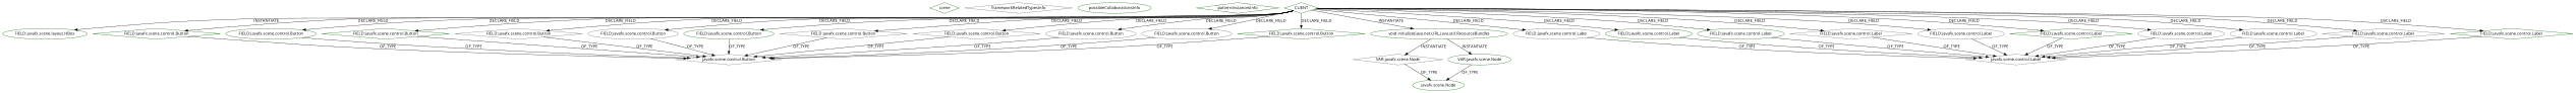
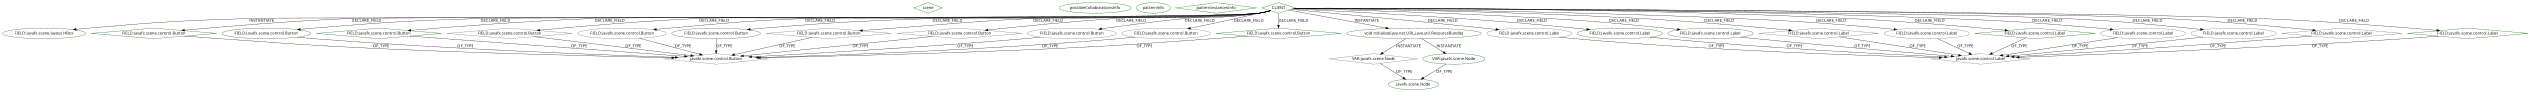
  digraph {
    fontname="Open Sans"
    node [color=darkgreen fontname="Open Sans" shape=diamond isFrameworkType=false vertexType=FIELD_DECLARATION]
    edge [fontname="Open Sans"]
    n1 [category=pattern graphId=1282 isAnonymous=false label=scene possibleRelation=false isFrameworkType="" vertexType=""]
-   frameworkRelatedTypesInfo [color=gray40 isFrameworkType="" vertexType=""]
    possibleCollaborationsInfo [shape=ellipse isFrameworkType="" vertexType=""]
+   patternInfo [frequency=2.0 patternRootClient=0 shape=ellipse isFrameworkType="" vertexType=""]
    patternInstancesInfo [0="hock323-eventManager~/hock323-eventManager/EventManager-master/src/eventManager/controller/pokerTournament/TournamentController.java~TournamentController~3009" 1="RomeoGolf-BC~/RomeoGolf-BC/BC-master/src/romeogolf/bc/MainController.java~MainController~1142" isFrameworkType="" vertexType=""]
    n6 [label="FIELD:javafx.scene.layout.HBox" shape=ellipse]
    n7 [label=CLIENT vertexType=ROOT_CLIENT_CLASS_DECLARATION]
    n8 [label="FIELD:javafx.scene.control.Button"]
    n9 [label="FIELD:javafx.scene.control.Button" shape=ellipse]
    n10 [label="FIELD:javafx.scene.control.Button"]
    n11 [color=gray40 label="FIELD:javafx.scene.control.Button"]
    n12 [color=gray40 label="FIELD:javafx.scene.control.Button" shape=ellipse]
    n13 [label="FIELD:javafx.scene.control.Button" shape=ellipse]
    n14 [color=gray40 label="FIELD:javafx.scene.control.Button"]
    n15 [color=gray40 label="FIELD:javafx.scene.control.Button"]
    n16 [color=gray40 label="FIELD:javafx.scene.control.Button" shape=ellipse]
    n17 [color=gray40 label="FIELD:javafx.scene.control.Button" shape=ellipse]
    n18 [label="FIELD:javafx.scene.control.Button"]
    n19 [label="void initialize(java.net.URL,java.util.ResourceBundle)" shape=ellipse vertexType=OVERRIDING_METHOD_DECLARATION]
    n20 [color=gray40 label="FIELD:javafx.scene.control.Label" shape=ellipse]
    n21 [label="FIELD:javafx.scene.control.Label" shape=ellipse]
    n22 [label="FIELD:javafx.scene.control.Label" shape=ellipse]
    n23 [color=gray40 label="FIELD:javafx.scene.control.Label"]
    n24 [color=gray40 label="FIELD:javafx.scene.control.Label" shape=ellipse]
    n25 [label="FIELD:javafx.scene.control.Label"]
    n26 [color=gray40 label="FIELD:javafx.scene.control.Label" shape=ellipse]
    n27 [color=gray40 label="FIELD:javafx.scene.control.Label" shape=ellipse]
    n28 [color=gray40 label="FIELD:javafx.scene.control.Label"]
    n29 [label="FIELD:javafx.scene.control.Label"]
    n30 [color=gray40 label="javafx.scene.control.Button" vertexType=FRAMEWORK_CLASS_TYPE]
    n31 [color=gray40 label="VAR:javafx.scene.Node" vertexType=VARIABLE_EXPRESION]
    n32 [label="VAR:javafx.scene.Node" shape=ellipse vertexType=VARIABLE_EXPRESION]
    n33 [color=gray40 label="javafx.scene.control.Label" vertexType=FRAMEWORK_CLASS_TYPE]
    n34 [label="javafx.scene.Node" shape=ellipse vertexType=FRAMEWORK_CLASS_TYPE]
    n7 -> n6 [label=INSTANTIATE]
    n7 -> n8 [label=DECLARE_FIELD]
    n7 -> n9 [label=DECLARE_FIELD]
    n7 -> n10 [label=DECLARE_FIELD]
    n7 -> n11 [label=DECLARE_FIELD]
    n7 -> n12 [label=DECLARE_FIELD]
    n7 -> n13 [label=DECLARE_FIELD]
    n7 -> n14 [label=DECLARE_FIELD]
    n7 -> n15 [label=DECLARE_FIELD]
    n7 -> n16 [label=DECLARE_FIELD]
    n7 -> n17 [label=DECLARE_FIELD]
    n7 -> n18 [label=DECLARE_FIELD]
    n7 -> n19 [label=INSTANTIATE]
    n7 -> n20 [label=DECLARE_FIELD]
    n7 -> n21 [label=DECLARE_FIELD]
    n7 -> n22 [label=DECLARE_FIELD]
    n7 -> n23 [label=DECLARE_FIELD]
    n7 -> n24 [label=DECLARE_FIELD]
    n7 -> n25 [label=DECLARE_FIELD]
    n7 -> n26 [label=DECLARE_FIELD]
    n7 -> n27 [label=DECLARE_FIELD]
    n7 -> n28 [label=DECLARE_FIELD]
    n7 -> n29 [label=DECLARE_FIELD]
    n8 -> n30 [label=OF_TYPE]
    n9 -> n30 [label=OF_TYPE]
    n10 -> n30 [label=OF_TYPE]
    n11 -> n30 [label=OF_TYPE]
    n12 -> n30 [label=OF_TYPE]
    n13 -> n30 [label=OF_TYPE]
    n14 -> n30 [label=OF_TYPE]
    n15 -> n30 [label=OF_TYPE]
    n16 -> n30 [label=OF_TYPE]
    n17 -> n30 [label=OF_TYPE]
    n18 -> n30 [label=OF_TYPE]
    n19 -> n31 [label=INSTANTIATE]
    n19 -> n32 [label=INSTANTIATE]
    n20 -> n33 [label=OF_TYPE]
    n21 -> n33 [label=OF_TYPE]
    n22 -> n33 [label=OF_TYPE]
    n23 -> n33 [label=OF_TYPE]
    n24 -> n33 [label=OF_TYPE]
    n25 -> n33 [label=OF_TYPE]
    n26 -> n33 [label=OF_TYPE]
    n27 -> n33 [label=OF_TYPE]
    n28 -> n33 [label=OF_TYPE]
    n29 -> n33 [label=OF_TYPE]
    n31 -> n34 [label=OF_TYPE]
    n32 -> n34 [label=OF_TYPE]
  }
